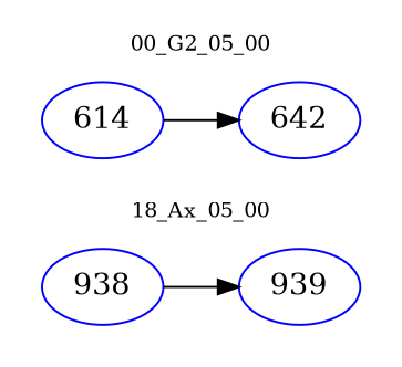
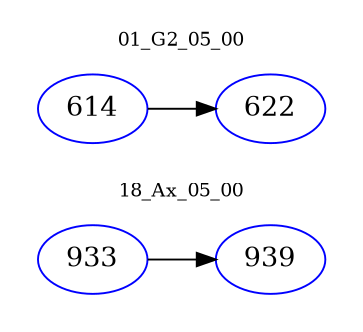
  digraph {
    rankdir=LR
    node [color=blue]
    edge [color=black]
-   n1 [label=938]
+   n1 [label=933]
    n2 [label=939]
    n3 [label=614]
-   n4 [label=642]
+   n4 [label=622]
    subgraph cluster_1 {
      color=white
      fontsize=10
      label="18_Ax_05_00"
      n1
      n2
    }
    subgraph cluster_2 {
      color=white
      fontsize=10
-     label="00_G2_05_00"
+     label="01_G2_05_00"
      n3
      n4
    }
    n1 -> n2
    n3 -> n4
  }
